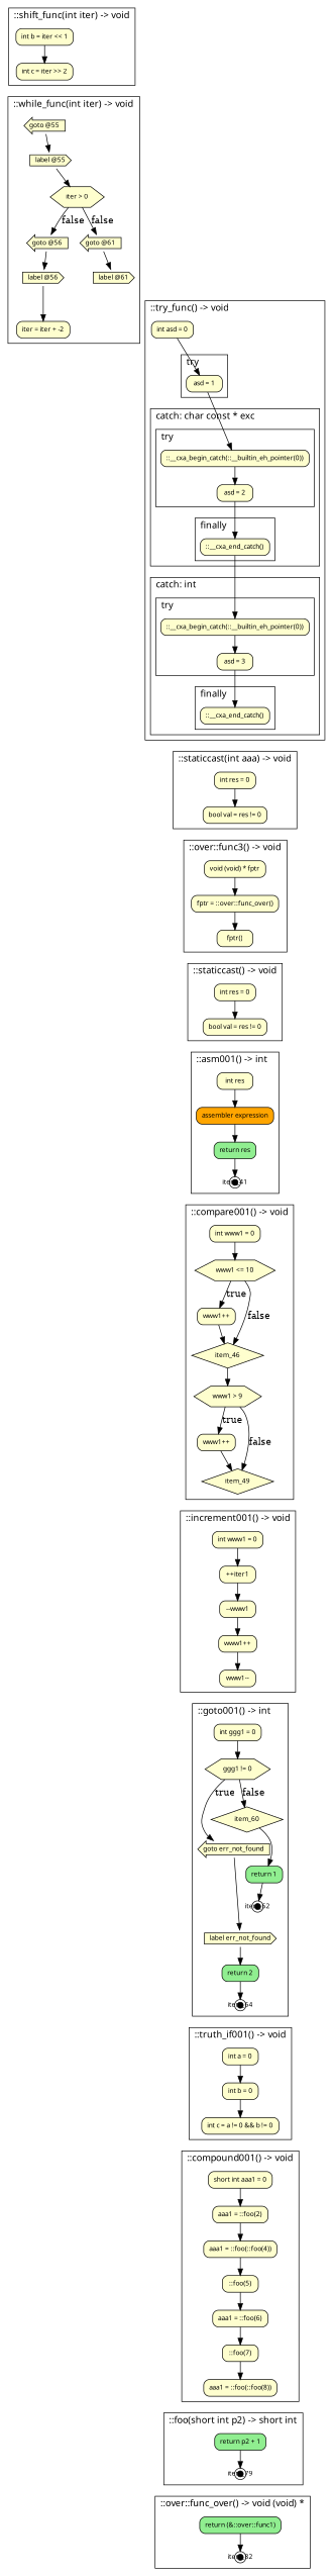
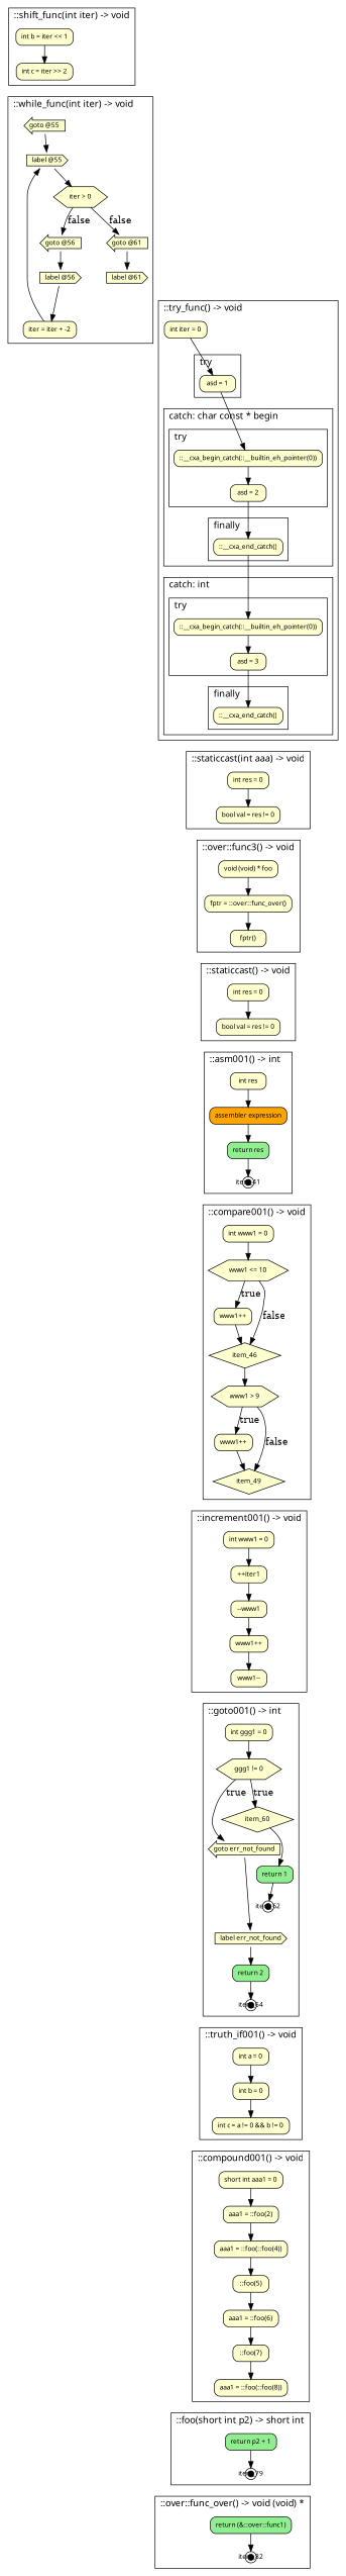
  digraph {
    fontname="SansSerif,sans-serif"
    labeljust=l
    nojustify=true
    ranksep=0.35
    node [fillcolor="#fefece" fontname="SansSerif,sans-serif" fontsize=10 shape=box style="filled, rounded"]
    n1 [height=0.35 label="goto @55" shape=larrow style=filled]
    n2 [height=0.35 label="label @55" shape=cds style=filled]
    n3 [height=0.35 label="label @56" shape=cds style=filled]
    n4 [height=0.35 label="iter > 0" shape=hexagon style=filled]
    n5 [height=0.35 label="iter = iter + -2"]
    n6 [height=0.35 label="goto @56" shape=larrow style=filled]
    n7 [height=0.35 label="goto @61" shape=larrow style=filled]
    n8 [height=0.35 label="label @61" shape=cds style=filled]
-   n9 [height=0.35 label="void (void) * fptr"]
+   n9 [height=0.35 label="void (void) * foo"]
    n10 [height=0.35 label="fptr = ::over::func_over()"]
    n11 [height=0.35 label="fptr()"]
    n12 [height=0.35 label="int www1 = 0"]
    n13 [height=0.35 label="++iter1"]
    n14 [height=0.35 label="--www1"]
    n15 [height=0.35 label="www1++"]
    n16 [height=0.35 label="www1--"]
    n17 [height=0.35 label="int b = iter << 1"]
    n18 [height=0.35 label="int c = iter >> 2"]
    n19 [height=0.35 label="int res = 0"]
    n20 [height=0.35 label="bool val = res != 0"]
    n21 [height=0.35 label="int a = 0"]
    n22 [height=0.35 label="int b = 0"]
    n23 [height=0.35 label="int c = a != 0 && b != 0"]
    n24 [height=0.35 label="asd = 1"]
    n25 [height=0.35 label="::__cxa_begin_catch(::__builtin_eh_pointer(0))"]
    n26 [height=0.35 label="asd = 2"]
    n27 [height=0.35 label="::__cxa_end_catch()"]
    n28 [height=0.35 label="::__cxa_begin_catch(::__builtin_eh_pointer(0))"]
    n29 [height=0.35 label="asd = 3"]
    n30 [height=0.35 label="::__cxa_end_catch()"]
-   n31 [height=0.35 label="int asd = 0"]
+   n31 [height=0.35 label="int iter = 0"]
    n32 [height=0.35 label="int res"]
    n33 [fillcolor=orange height=0.35 label="assembler expression"]
    n34 [fillcolor=lightgreen height=0.35 label="return res"]
    item_41 [fillcolor=black fixedsize=true height=0.12 shape=doublecircle width=0.12]
    n36 [height=0.35 label="int res = 0"]
    n37 [height=0.35 label="bool val = res != 0"]
    n38 [height=0.35 label="int www1 = 0"]
    n39 [height=0.35 label="www1 <= 10" shape=hexagon style=filled]
    n40 [height=0.35 label="www1++"]
    item_46 [height=0.2 shape=diamond style=filled width=0.2]
    n42 [height=0.35 label="www1 > 9" shape=hexagon style=filled]
    n43 [height=0.35 label="www1++"]
    item_49 [height=0.2 shape=diamond style=filled width=0.2]
    n45 [height=0.35 label="int ggg1 = 0"]
    n46 [height=0.35 label="ggg1 != 0" shape=hexagon style=filled]
    n47 [height=0.35 label="goto err_not_found" shape=larrow style=filled]
    item_60 [height=0.2 shape=diamond style=filled width=0.2]
    n49 [height=0.35 label="label err_not_found" shape=cds style=filled]
    n50 [fillcolor=lightgreen height=0.35 label="return 2"]
    n51 [fillcolor=lightgreen height=0.35 label="return 1"]
    item_62 [fillcolor=black fixedsize=true height=0.12 shape=doublecircle width=0.12]
    item_64 [fillcolor=black fixedsize=true height=0.12 shape=doublecircle width=0.12]
    n54 [height=0.35 label="short int aaa1 = 0"]
    n55 [height=0.35 label="aaa1 = ::foo(2)"]
    n56 [height=0.35 label="aaa1 = ::foo(::foo(4))"]
    n57 [height=0.35 label="::foo(5)"]
    n58 [height=0.35 label="aaa1 = ::foo(6)"]
    n59 [height=0.35 label="::foo(7)"]
    n60 [height=0.35 label="aaa1 = ::foo(::foo(8))"]
    n61 [fillcolor=lightgreen height=0.35 label="return p2 + 1"]
    item_79 [fillcolor=black fixedsize=true height=0.12 shape=doublecircle width=0.12]
    n63 [fillcolor=lightgreen height=0.35 label="return (&::over::func1)"]
    item_82 [fillcolor=black fixedsize=true height=0.12 shape=doublecircle width=0.12]
    subgraph cluster_1 {
      label="::while_func(int iter) -> void"
      n1
      n2
      n3
      n4
      n5
      n6
      n7
      n8
    }
    subgraph cluster_2 {
      label="::compare001() -> void"
      n38
      n39
      n40
      item_46
      n42
      n43
      item_49
    }
    subgraph cluster_3 {
      label="::staticcast(int aaa) -> void"
      n36
      n37
    }
    subgraph cluster_4 {
      label="::over::func3() -> void"
      n9
      n10
      n11
    }
    subgraph cluster_5 {
      label="::increment001() -> void"
      n12
      n13
      n14
      n15
      n16
    }
    subgraph cluster_6 {
      label="::shift_func(int iter) -> void"
      n17
      n18
    }
    subgraph cluster_7 {
      label="::compound001() -> void"
      n54
      n55
      n56
      n57
      n58
      n59
      n60
    }
    subgraph cluster_8 {
      label="::staticcast() -> void"
      n19
      n20
    }
    subgraph cluster_9 {
      label="::truth_if001() -> void"
      n21
      n22
      n23
    }
    subgraph cluster_10 {
      label="::try_func() -> void"
      n31
      subgraph cluster_11 {
        label=try
        n24
      }
      subgraph cluster_12 {
-       label="catch: char const * exc"
+       label="catch: char const * begin"
        subgraph cluster_13 {
          label=try
          n25
          n26
        }
        subgraph cluster_14 {
          label=finally
          n27
        }
      }
      subgraph cluster_15 {
        label="catch: int"
        subgraph cluster_16 {
          label=try
          n28
          n29
        }
        subgraph cluster_17 {
          label=finally
          n30
        }
      }
      subgraph cluster_18 {
        label="catch: ..."
      }
    }
    subgraph cluster_19 {
      label="::goto001() -> int"
      n45
      n46
      n47
      item_60
      n49
      n50
      n51
      item_62
      item_64
    }
    subgraph cluster_20 {
      label="::asm001() -> int"
      n32
      n33
      n34
      item_41
    }
    subgraph cluster_21 {
      label="::foo(short int p2) -> short int"
      n61
      item_79
    }
    subgraph cluster_22 {
      label="::over::func_over() -> void (void) *"
      n63
      item_82
    }
    n1 -> n2
    n1 -> n3 [style=invis]
    n2 -> n4
    n3 -> n5
    n4 -> n6 [label=false]
    n4 -> n7 [label=false]
    n4 -> n8 [style=invis]
+   n5 -> n2
    n6 -> n3
    n7 -> n8
    n8 -> n31 [style=invis]
    n9 -> n10
    n10 -> n11
    n11 -> n19 [style=invis]
    n12 -> n13
    n13 -> n14
    n14 -> n15
    n15 -> n16
    n16 -> n45 [style=invis]
    n17 -> n18
    n18 -> n1 [style=invis]
    n19 -> n20
    n20 -> n32 [style=invis]
    n21 -> n22
    n22 -> n23
    n23 -> n54 [style=invis]
    n24 -> n25
    n25 -> n26
    n26 -> n27
    n27 -> n28
    n28 -> n29
    n29 -> n30
    n30 -> n36 [style=invis]
    n31 -> n24
    n32 -> n33
    n33 -> n34
    n34 -> item_41
    item_41 -> n38 [style=invis]
    n36 -> n37
    n37 -> n9 [style=invis]
    n38 -> n39
    n39 -> n40 [label=true]
    n39 -> item_46 [label=false]
    n40 -> item_46
    item_46 -> n42
    n42 -> n43 [label=true]
    n42 -> item_49 [label=false]
    n43 -> item_49
    item_49 -> n12 [style=invis]
    n45 -> n46
    n46 -> n47 [label=true]
-   n46 -> item_60 [label=false]
+   n46 -> item_60 [label=true]
    n47 -> n49
    item_60 -> n51
    n49 -> n50
    n50 -> item_64
    n51 -> item_62
    item_62 -> n49 [style=invis]
    item_64 -> n21 [style=invis]
    n54 -> n55
    n55 -> n56
    n56 -> n57
    n57 -> n58
    n58 -> n59
    n59 -> n60
    n60 -> n61 [style=invis]
    n61 -> item_79
    item_79 -> n63 [style=invis]
    n63 -> item_82
  }
